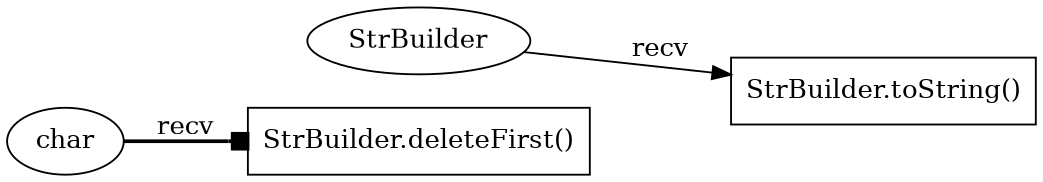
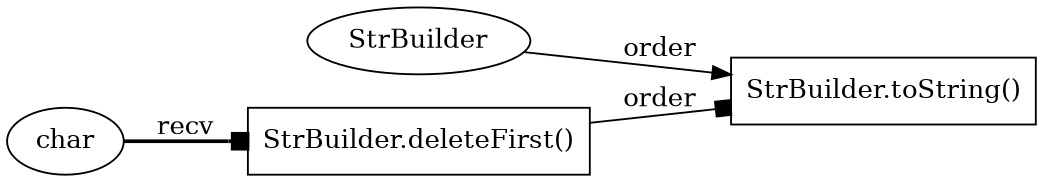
  digraph {
    rankdir=LR
    node [shape=box]
    edge [arrowhead=box style=solid]
    n1 [label="StrBuilder.deleteFirst()"]
    n2 [label="StrBuilder.toString()"]
    n3 [label=StrBuilder shape=ellipse]
    n4 [label=char shape=ellipse]
-   n3 -> n2 [arrowhead=normal label=recv]
+   n1 -> n2 [label=order]
+   n3 -> n2 [arrowhead=normal label=order]
    n4 -> n1 [label=recv style=bold]
  }
